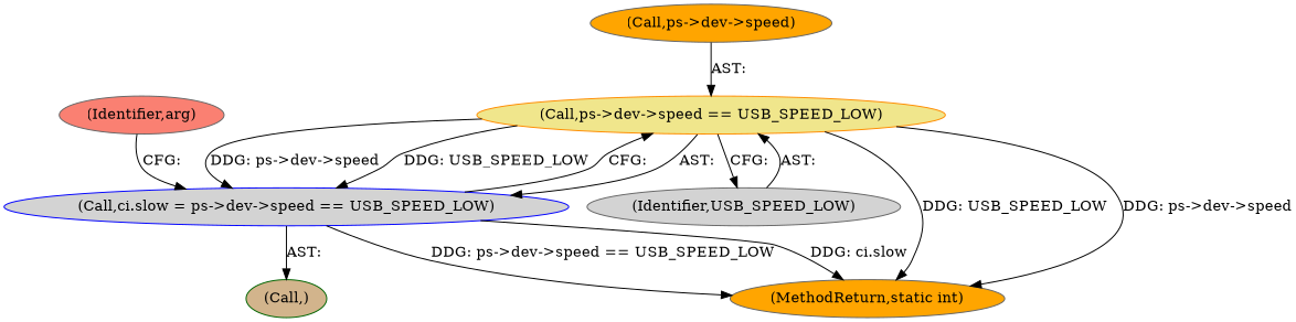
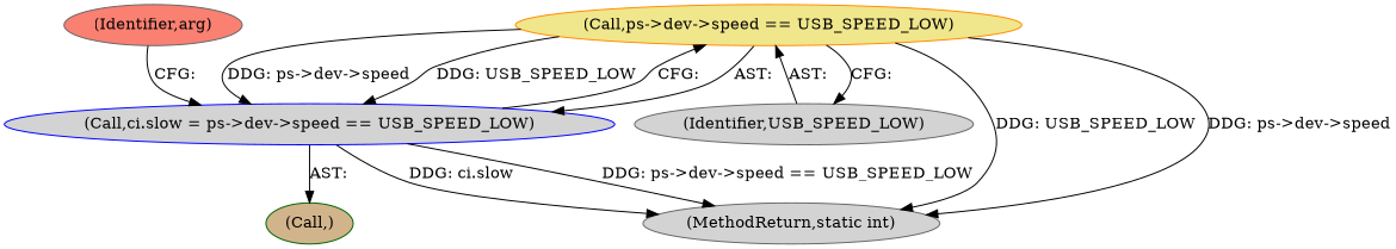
  digraph {
    node [color=gray40 fillcolor=lightgrey style=filled]
    n1 [color=darkorange fillcolor=khaki label="(Call,ps->dev->speed == USB_SPEED_LOW)"]
    n2 [color=blue label="(Call,ci.slow = ps->dev->speed == USB_SPEED_LOW)"]
    n3 [label="(Identifier,USB_SPEED_LOW)"]
-   n4 [fillcolor=orange label="(MethodReturn,static int)"]
+   n4 [label="(MethodReturn,static int)"]
    n5 [color=darkgreen fillcolor=tan label="(Call,)"]
-   n6 [fillcolor=orange label="(Call,ps->dev->speed)"]
    n7 [fillcolor=salmon label="(Identifier,arg)"]
    n1 -> n2 [label="AST: "]
    n1 -> n2 [label="DDG: ps->dev->speed"]
    n1 -> n2 [label="DDG: USB_SPEED_LOW"]
    n1 -> n3 [label="CFG: "]
    n1 -> n4 [label="DDG: USB_SPEED_LOW"]
    n1 -> n4 [label="DDG: ps->dev->speed"]
    n2 -> n1 [label="CFG: "]
    n2 -> n4 [label="DDG: ps->dev->speed == USB_SPEED_LOW"]
    n2 -> n4 [label="DDG: ci.slow"]
    n2 -> n5 [label="AST: "]
    n3 -> n1 [label="AST: "]
-   n6 -> n1 [label="AST: "]
    n7 -> n2 [label="CFG: "]
  }
